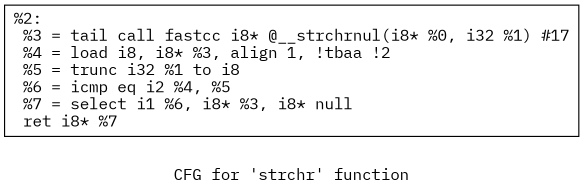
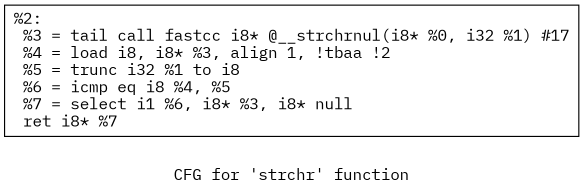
  digraph {
    label="CFG for 'strchr' function"
    rankdir=LR
    fontname="IBM Plex Mono"
-   n1 [label="{%2:\l  %3 = tail call fastcc i8* @__strchrnul(i8* %0, i32 %1) #17\l  %4 = load i8, i8* %3, align 1, !tbaa !2\l  %5 = trunc i32 %1 to i8\l  %6 = icmp eq i2 %4, %5\l  %7 = select i1 %6, i8* %3, i8* null\l  ret i8* %7\l}" shape=record fontname="IBM Plex Mono"]
+   n1 [label="{%2:\l  %3 = tail call fastcc i8* @__strchrnul(i8* %0, i32 %1) #17\l  %4 = load i8, i8* %3, align 1, !tbaa !2\l  %5 = trunc i32 %1 to i8\l  %6 = icmp eq i8 %4, %5\l  %7 = select i1 %6, i8* %3, i8* null\l  ret i8* %7\l}" shape=record fontname="IBM Plex Mono"]
  }
